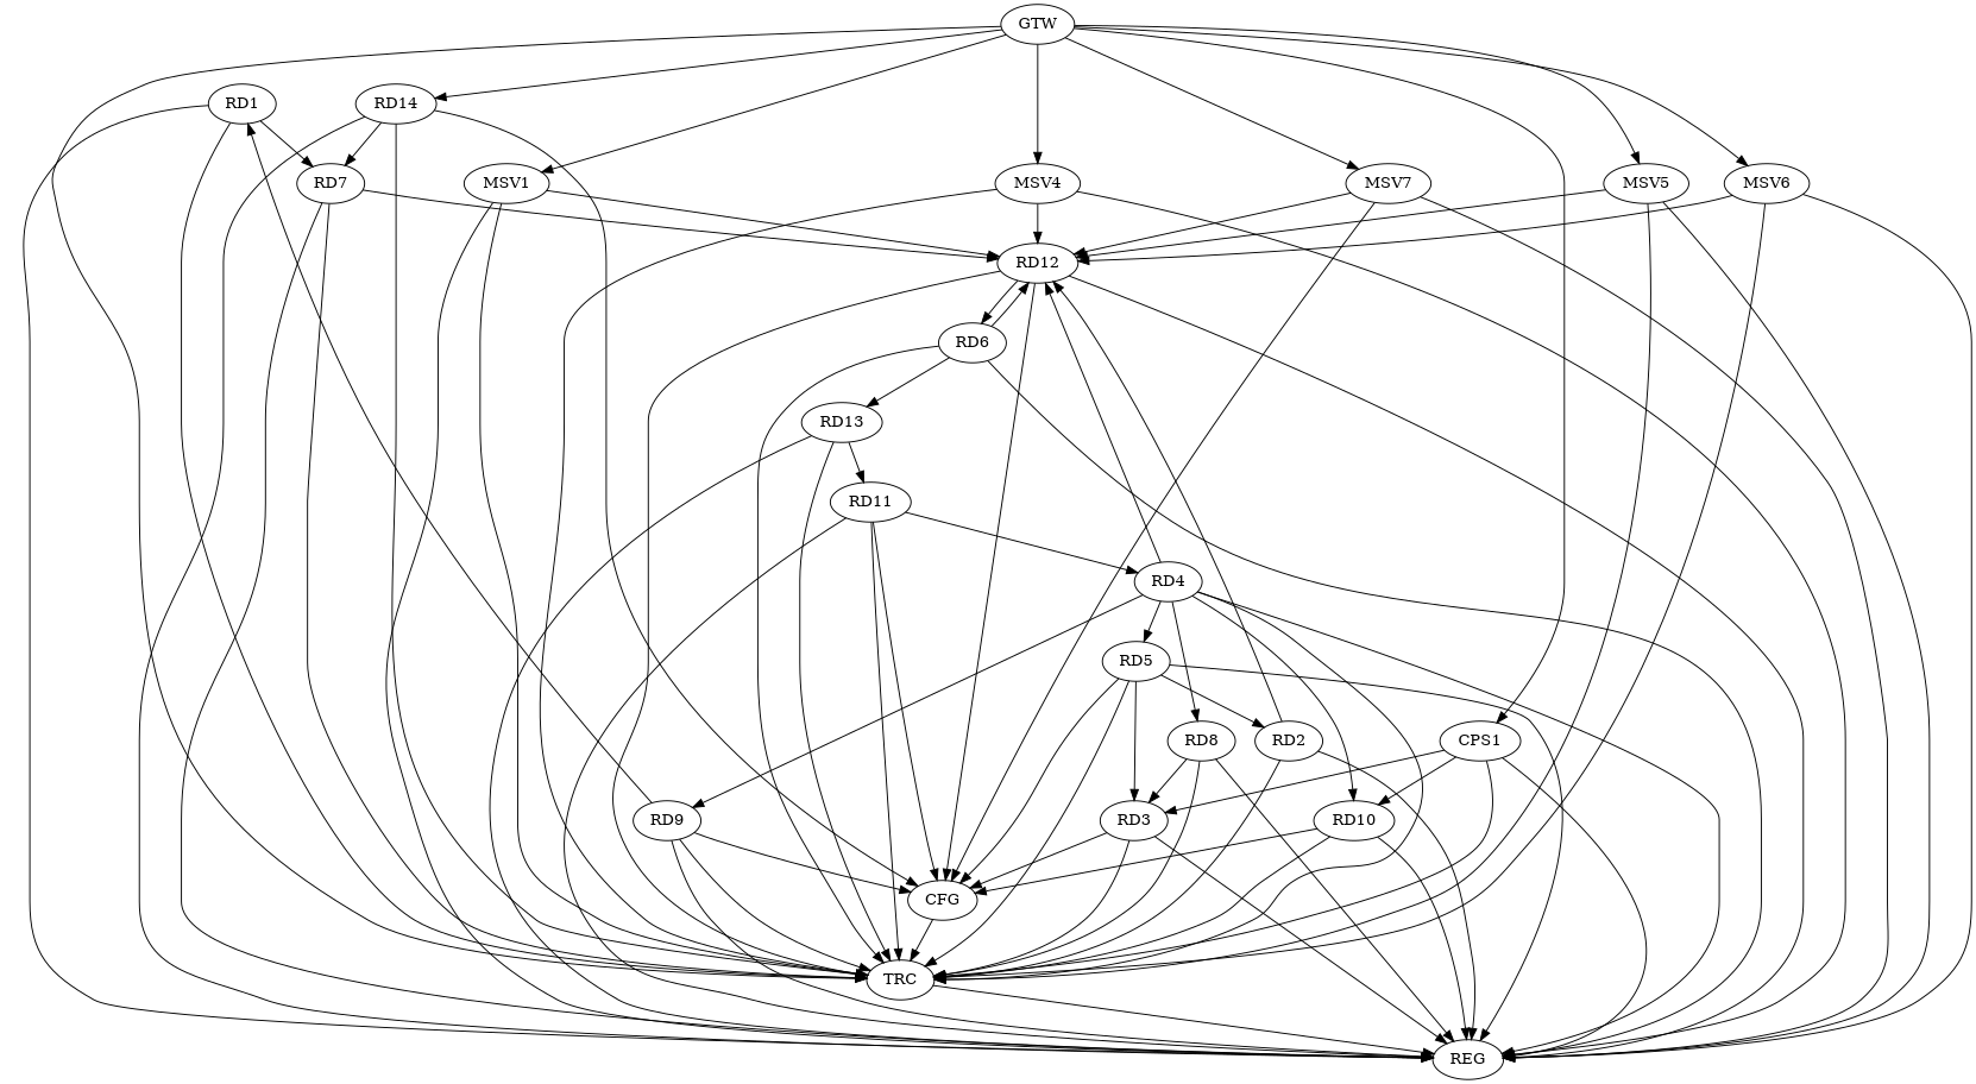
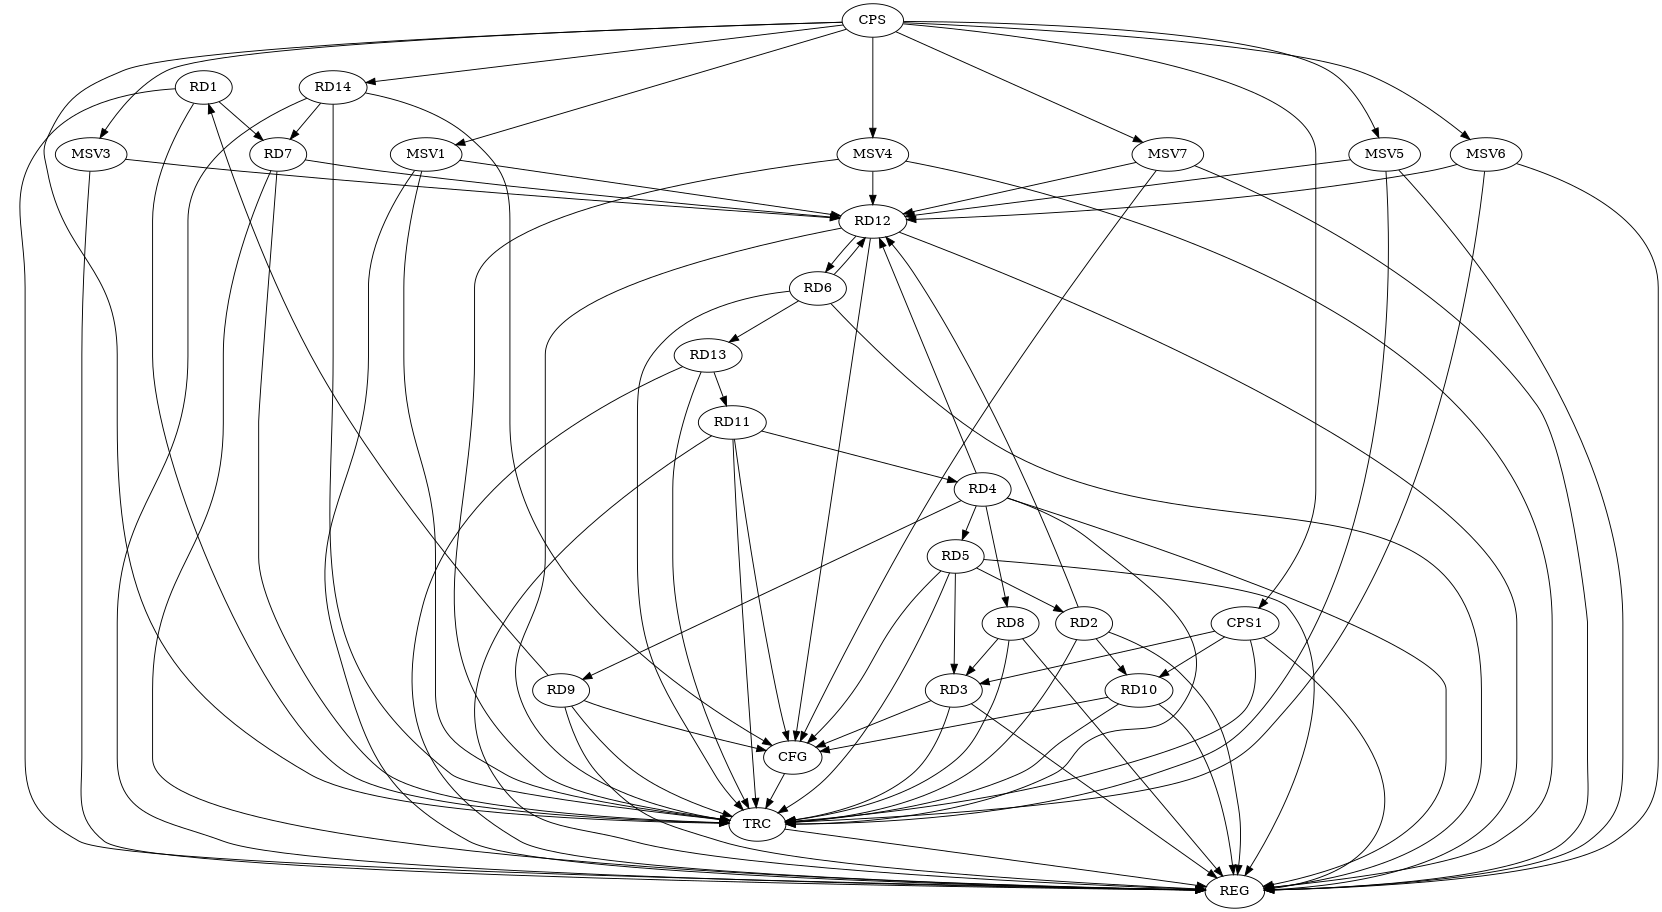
  strict digraph {
    n1 [label=RD1]
    n2 [label=RD7]
    n3 [label=REG]
    n4 [label=TRC]
    n5 [label=RD12]
    n6 [label=RD2]
    n7 [label=RD10]
    n8 [label=CFG]
    n9 [label=RD6]
    n10 [label=RD3]
    n11 [label=RD4]
    n12 [label=RD5]
    n13 [label=RD8]
    n14 [label=RD9]
    n15 [label=RD13]
    n16 [label=RD11]
    n17 [label=RD14]
    n18 [label=CPS1]
-   n19 [label=GTW]
+   n19 [label=CPS]
    n20 [label=MSV1]
+   n21 [label=MSV3]
    n22 [label=MSV4]
    n23 [label=MSV5]
    n24 [label=MSV6]
    n25 [label=MSV7]
    n1 -> n2
    n1 -> n3
    n1 -> n4
    n2 -> n3
    n2 -> n4
    n2 -> n5
    n4 -> n3
    n5 -> n3
    n5 -> n4
    n5 -> n8
    n5 -> n9
    n6 -> n3
    n6 -> n4
    n6 -> n5
-   n11 -> n7
+   n6 -> n7
    n7 -> n3
    n7 -> n4
    n7 -> n8
    n8 -> n4
    n9 -> n3
    n9 -> n4
    n9 -> n5
    n9 -> n15
    n10 -> n3
    n10 -> n4
    n10 -> n8
    n11 -> n3
    n11 -> n4
    n11 -> n5
    n11 -> n12
    n11 -> n13
    n11 -> n14
    n12 -> n3
    n12 -> n4
    n12 -> n6
    n12 -> n8
    n12 -> n10
    n13 -> n3
    n13 -> n4
    n13 -> n10
    n14 -> n1
    n14 -> n3
    n14 -> n4
    n14 -> n8
    n15 -> n3
    n15 -> n4
    n15 -> n16
    n16 -> n3
    n16 -> n4
    n16 -> n8
    n16 -> n11
    n17 -> n2
    n17 -> n3
    n17 -> n4
    n17 -> n8
    n18 -> n3
    n18 -> n4
    n18 -> n7
    n18 -> n10
    n19 -> n4
    n19 -> n17
    n19 -> n18
    n19 -> n20
+   n19 -> n21
    n19 -> n22
    n19 -> n23
    n19 -> n24
    n19 -> n25
    n20 -> n3
    n20 -> n4
    n20 -> n5
+   n21 -> n3
+   n21 -> n5
    n22 -> n3
    n22 -> n4
    n22 -> n5
    n23 -> n3
    n23 -> n4
    n23 -> n5
    n24 -> n3
    n24 -> n4
    n24 -> n5
    n25 -> n3
    n25 -> n5
    n25 -> n8
  }
